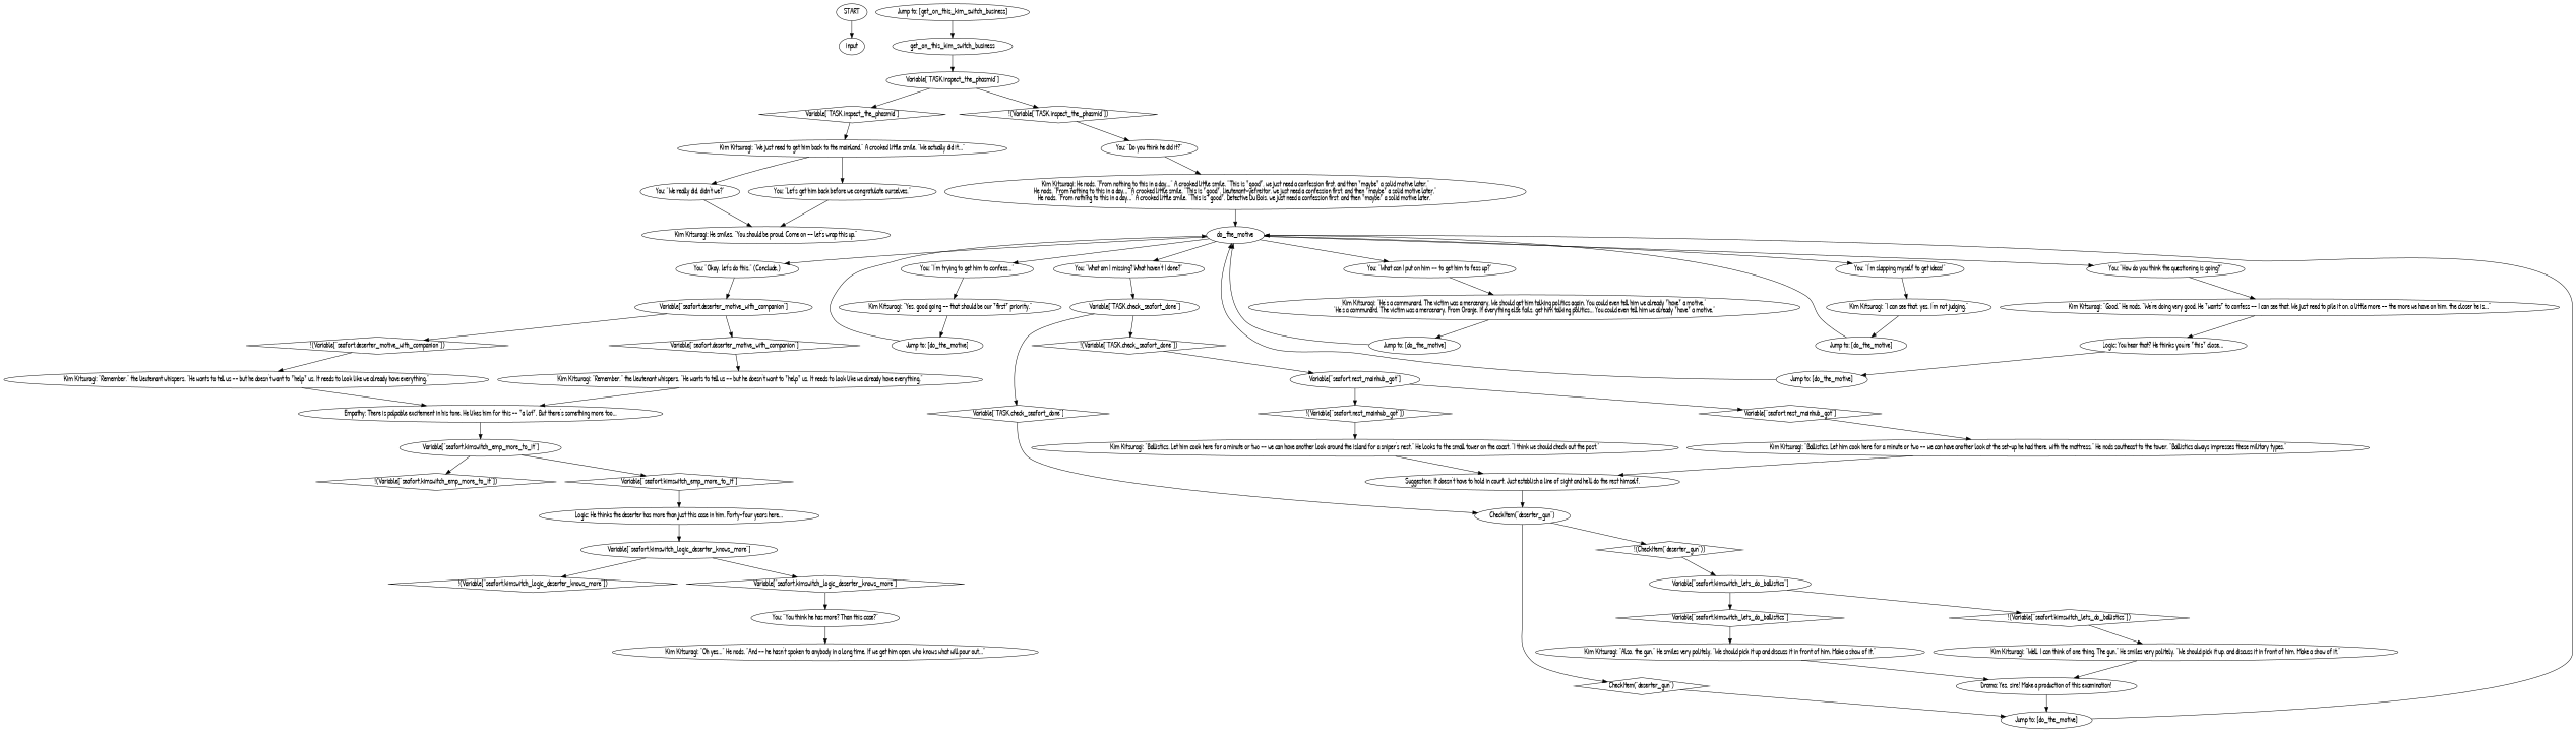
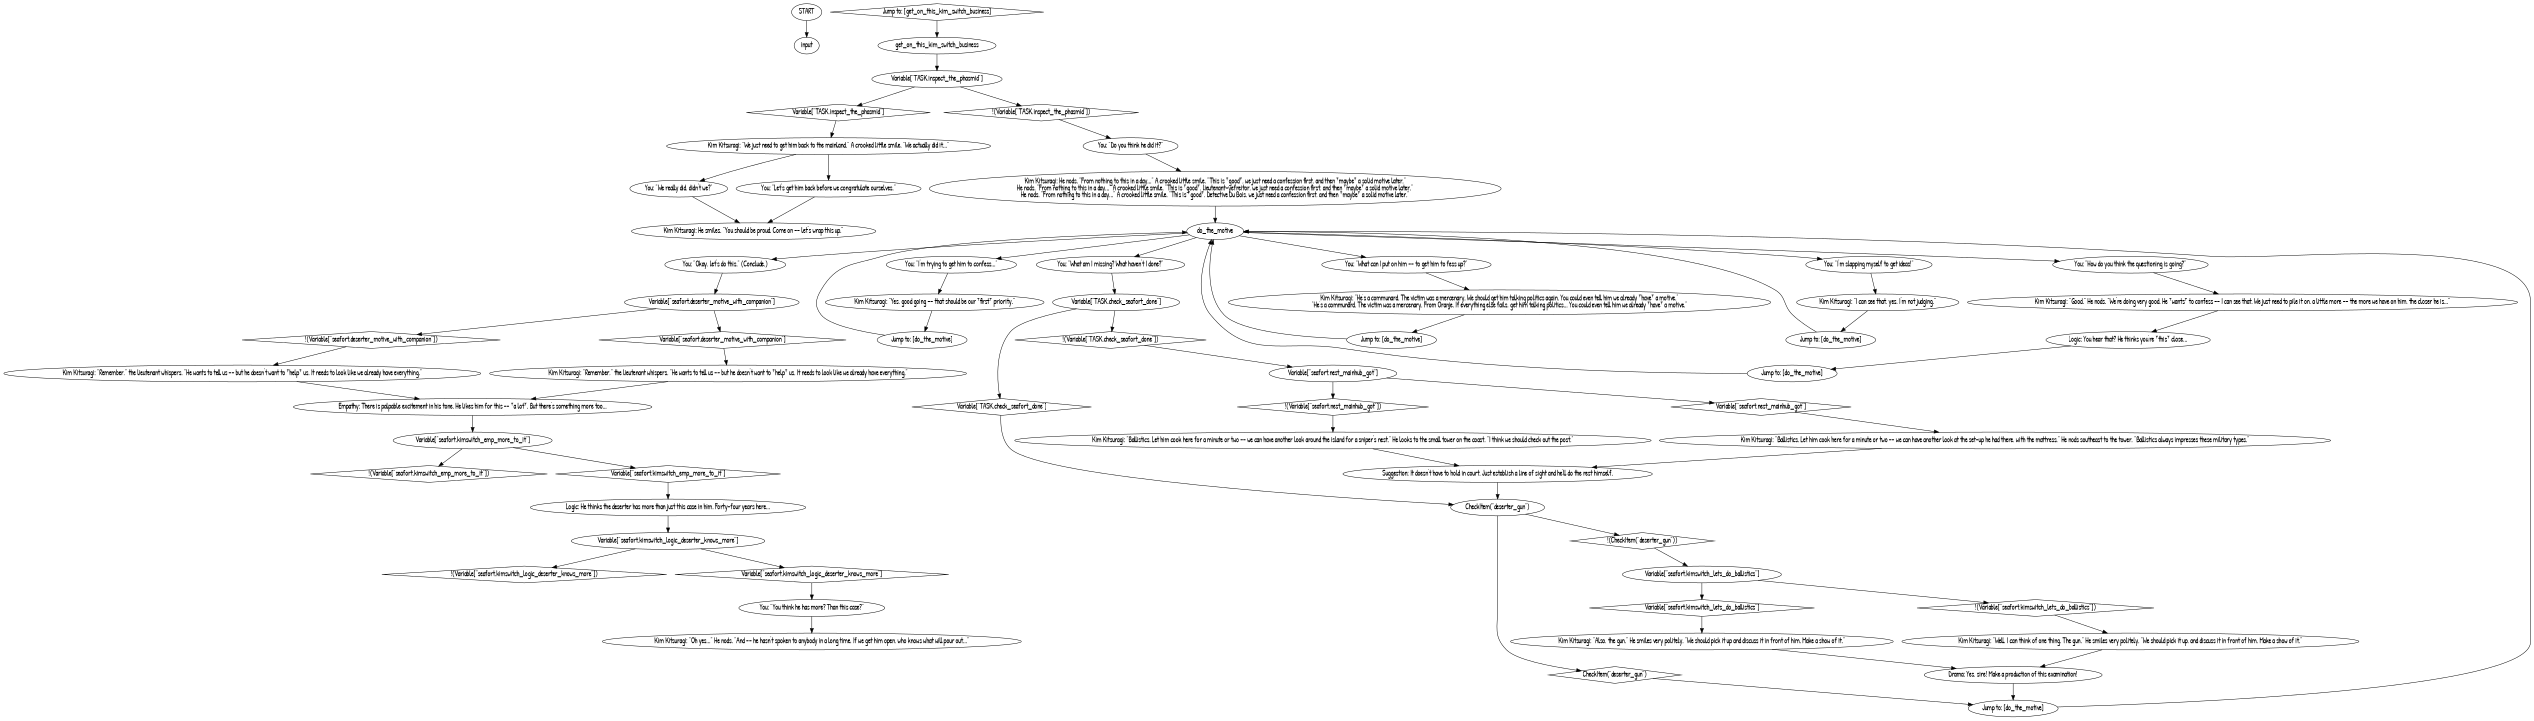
  digraph {
    fontname="Patrick Hand"
    node [fontname="Patrick Hand"]
    edge [fontname="Patrick Hand"]
    n1 [label=START]
    n2 [label=input]
    n3 [label=get_on_this_kim_switch_business]
    n4 [label="Variable[\"TASK.inspect_the_phasmid\"]"]
    n5 [label="Kim Kitsuragi: \"Ballistics. Let him cook here for a minute or two -- we can have another look at the set-up he had there, with the mattress.\" He nods southeast to the tower. \"Ballistics always impresses these military types.\""]
    n6 [label="Suggestion: It doesn't have to hold in court. Just establish a line of sight and he'll do the rest himself."]
    n7 [label="CheckItem(\"deserter_gun\")"]
    n8 [label="You: \"Do you think he did it?\""]
    n9 [label="Kim Kitsuragi: He nods. \"From nothing to this in a day...\" A crooked little smile. \"This is *good*, we just need a confession first, and then *maybe* a solid motive later.\"\nHe nods. \"From nothing to this in a day...\" A crooked little smile. \"This is *good*, lieutenant-yefreitor, we just need a confession first, and then *maybe* a solid motive later.\"\nHe nods. \"From nothing to this in a day...\" A crooked little smile. \"This is *good*, Detective Du Bois, we just need a confession first, and then *maybe* a solid motive later.\""]
    n10 [label=do_the_motive]
    n11 [label="You: \"I'm trying to get him to confess...\""]
    n12 [label="Kim Kitsuragi: \"Yes, good going -- that should be our *first* priority.\""]
    n13 [label="Jump to: [do_the_motive]"]
    n14 [label="Drama: Yes, sire! Make a production of this examination!"]
    n15 [label="Jump to: [do_the_motive]"]
    n16 [label="Kim Kitsuragi: \"Good.\" He nods. \"We're doing very good. He *wants* to confess -- I can see that. We just need to pile it on, a little more -- the more we have on him, the closer he is...\""]
    n17 [label="Logic: You hear that? He thinks you're *this* close..."]
    n18 [label="Jump to: [do_the_motive]"]
    n19 [label="Kim Kitsuragi: \"Remember,\" the lieutenant whispers. \"He wants to tell us -- but he doesn't want to *help* us. It needs to look like we already have everything.\""]
    n20 [label="Empathy: There is palpable excitement in his tone. He likes him for this -- *a lot*. But there's something more too..."]
    n21 [label="Variable[\"seafort.kimswitch_emp_more_to_it\"]"]
    n22 [label="Variable[\"TASK.check_seafort_done\"]"]
    n23 [label="Variable[\"TASK.check_seafort_done\"]" shape=diamond]
    n24 [label="!(Variable[\"TASK.check_seafort_done\"])" shape=diamond]
    n25 [label="Variable[\"seafort.nest_mainhub_got\"]"]
    n26 [label="CheckItem(\"deserter_gun\")" shape=diamond]
    n27 [label="!(CheckItem(\"deserter_gun\"))" shape=diamond]
    n28 [label="Variable[\"seafort.nest_mainhub_got\"]" shape=diamond]
    n29 [label="!(Variable[\"seafort.nest_mainhub_got\"])" shape=diamond]
    n30 [label="Variable[\"TASK.inspect_the_phasmid\"]" shape=diamond]
    n31 [label="!(Variable[\"TASK.inspect_the_phasmid\"])" shape=diamond]
    n32 [label="Kim Kitsuragi: \"We just need to get him back to the mainland.\" A crooked little smile. \"We actually did it...\""]
    n33 [label="You: \"We really did, didn't we?\""]
    n34 [label="You: \"Let's get him back before we congratulate ourselves.\""]
    n35 [label="Kim Kitsuragi: He smiles. \"You should be proud. Come on -- let's wrap this up.\""]
    n36 [label="Kim Kitsuragi: \"Ballistics. Let him cook here for a minute or two -- we can have another look around the island for a sniper's nest.\" He looks to the small tower on the coast. \"I think we should check out the post.\""]
    n37 [label="Variable[\"seafort.kimswitch_lets_do_ballistics\"]"]
    n38 [label="Variable[\"seafort.kimswitch_lets_do_ballistics\"]" shape=diamond]
    n39 [label="!(Variable[\"seafort.kimswitch_lets_do_ballistics\"])" shape=diamond]
    n40 [label="Variable[\"seafort.kimswitch_emp_more_to_it\"]" shape=diamond]
    n41 [label="!(Variable[\"seafort.kimswitch_emp_more_to_it\"])" shape=diamond]
    n42 [label="Logic: He thinks the deserter has more than just this case in him. Forty-four years here..."]
    n43 [label="Variable[\"seafort.kimswitch_logic_deserter_knows_more\"]"]
-   n44 [label="Jump to: [get_on_this_kim_switch_business]"]
+   n44 [label="Jump to: [get_on_this_kim_switch_business]" shape=diamond]
    n45 [label="Kim Kitsuragi: \"I can see that, yes. I'm not judging.\""]
    n46 [label="Jump to: [do_the_motive]"]
    n47 [label="Jump to: [do_the_motive]"]
    n48 [label="You: \"Okay, let's do this.\" (Conclude.)"]
    n49 [label="You: \"How do you think the questioning is going?\""]
    n50 [label="You: \"What can I put on him -- to get him to fess up?\""]
    n51 [label="You: \"What am I missing? What haven't I done?\""]
    n52 [label="You: \"I'm slapping myself to get ideas!\""]
    n53 [label="Variable[\"seafort.deserter_motive_with_companion\"]"]
    n54 [label="Variable[\"seafort.deserter_motive_with_companion\"]" shape=diamond]
    n55 [label="!(Variable[\"seafort.deserter_motive_with_companion\"])" shape=diamond]
    n56 [label="Kim Kitsuragi: \"Well, I can think of one thing. The gun.\" He smiles very politely. \"We should pick it up, and discuss it in front of him. Make a show of it.\""]
    n57 [label="Kim Kitsuragi: \"Remember,\" the lieutenant whispers. \"He wants to tell us -- but he doesn't want to *help* us. It needs to look like we already have everything.\""]
    n58 [label="Kim Kitsuragi: \"Also, the gun.\" He smiles very politely. \"We should pick it up and discuss it in front of him. Make a show of it.\""]
    n59 [label="You: \"You think he has more? Than this case?\""]
    n60 [label="Kim Kitsuragi: \"Oh yes...\" He nods. \"And -- he hasn't spoken to anybody in a long time. If we get him open, who knows what will pour out...\""]
    n61 [label="Kim Kitsuragi: \"He's a communard. The victim was a mercenary. We should get him talking politics again. You could even tell him we already *have* a motive.\"\n\"He's a communard. The victim was a mercenary. From Oranje. If everything else fails, get him talking politics... You could even tell him we already *have* a motive.\""]
    n62 [label="Variable[\"seafort.kimswitch_logic_deserter_knows_more\"]" shape=diamond]
    n63 [label="!(Variable[\"seafort.kimswitch_logic_deserter_knows_more\"])" shape=diamond]
    n1 -> n2
    n3 -> n4
    n4 -> n30
    n4 -> n31
    n5 -> n6
    n6 -> n7
    n7 -> n26
    n7 -> n27
    n8 -> n9
    n9 -> n10
    n10 -> n11
    n10 -> n48
    n10 -> n49
    n10 -> n50
    n10 -> n51
    n10 -> n52
    n11 -> n12
    n12 -> n13
    n13 -> n10
    n14 -> n15
    n15 -> n10
    n16 -> n17
    n17 -> n18
    n18 -> n10
    n19 -> n20
    n20 -> n21
    n21 -> n40
    n21 -> n41
    n22 -> n23
    n22 -> n24
    n23 -> n7
    n24 -> n25
    n25 -> n28
    n25 -> n29
    n26 -> n15
    n27 -> n37
    n28 -> n5
    n29 -> n36
    n30 -> n32
    n31 -> n8
    n32 -> n33
    n32 -> n34
    n33 -> n35
    n34 -> n35
    n36 -> n6
    n37 -> n38
    n37 -> n39
    n38 -> n58
    n39 -> n56
    n40 -> n42
    n42 -> n43
    n43 -> n62
    n43 -> n63
    n44 -> n3
    n45 -> n46
    n46 -> n10
    n47 -> n10
    n48 -> n53
    n49 -> n16
    n50 -> n61
    n51 -> n22
    n52 -> n45
    n53 -> n54
    n53 -> n55
    n54 -> n57
    n55 -> n19
    n56 -> n14
    n57 -> n20
    n58 -> n14
    n59 -> n60
    n61 -> n47
    n62 -> n59
  }
